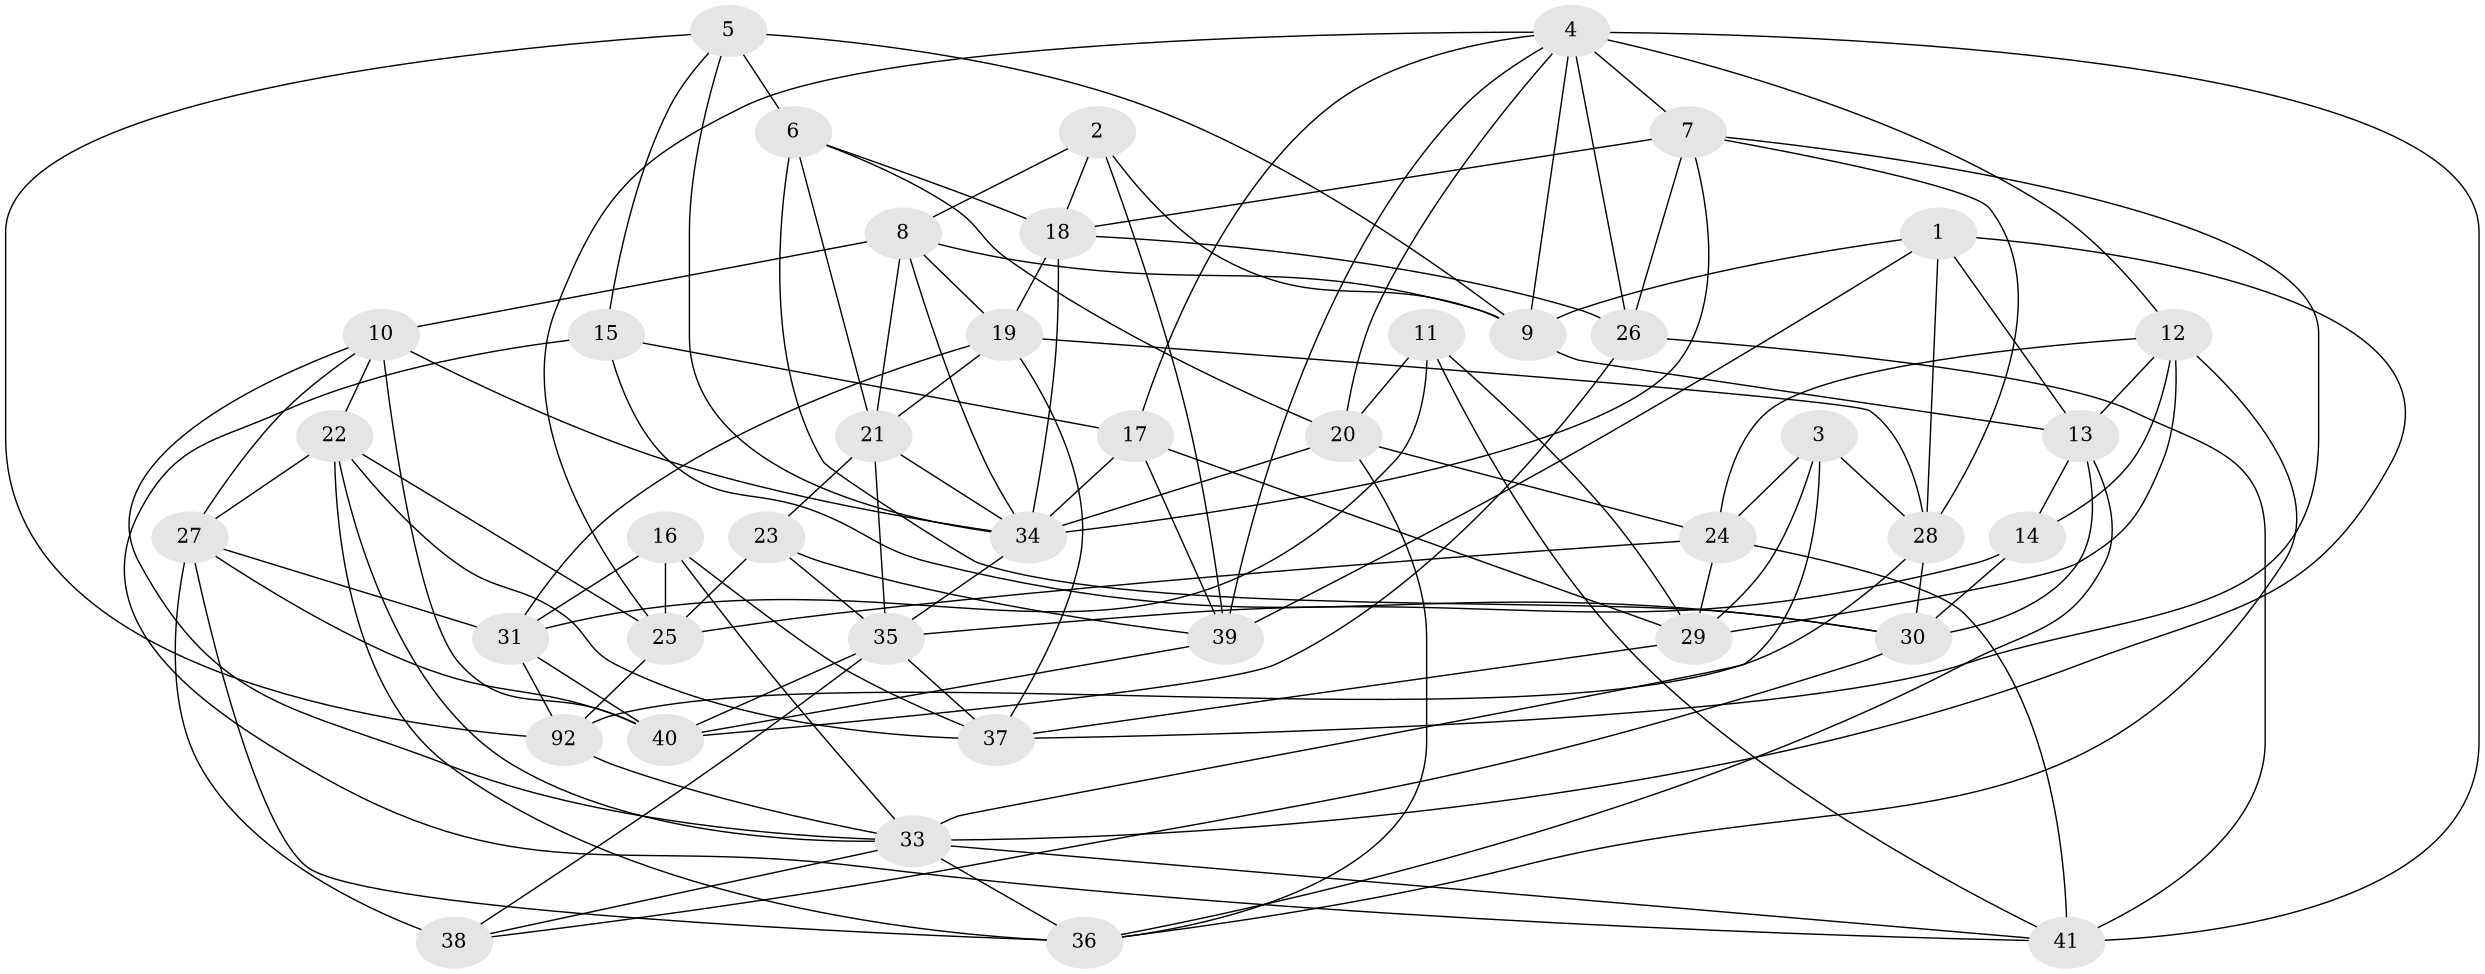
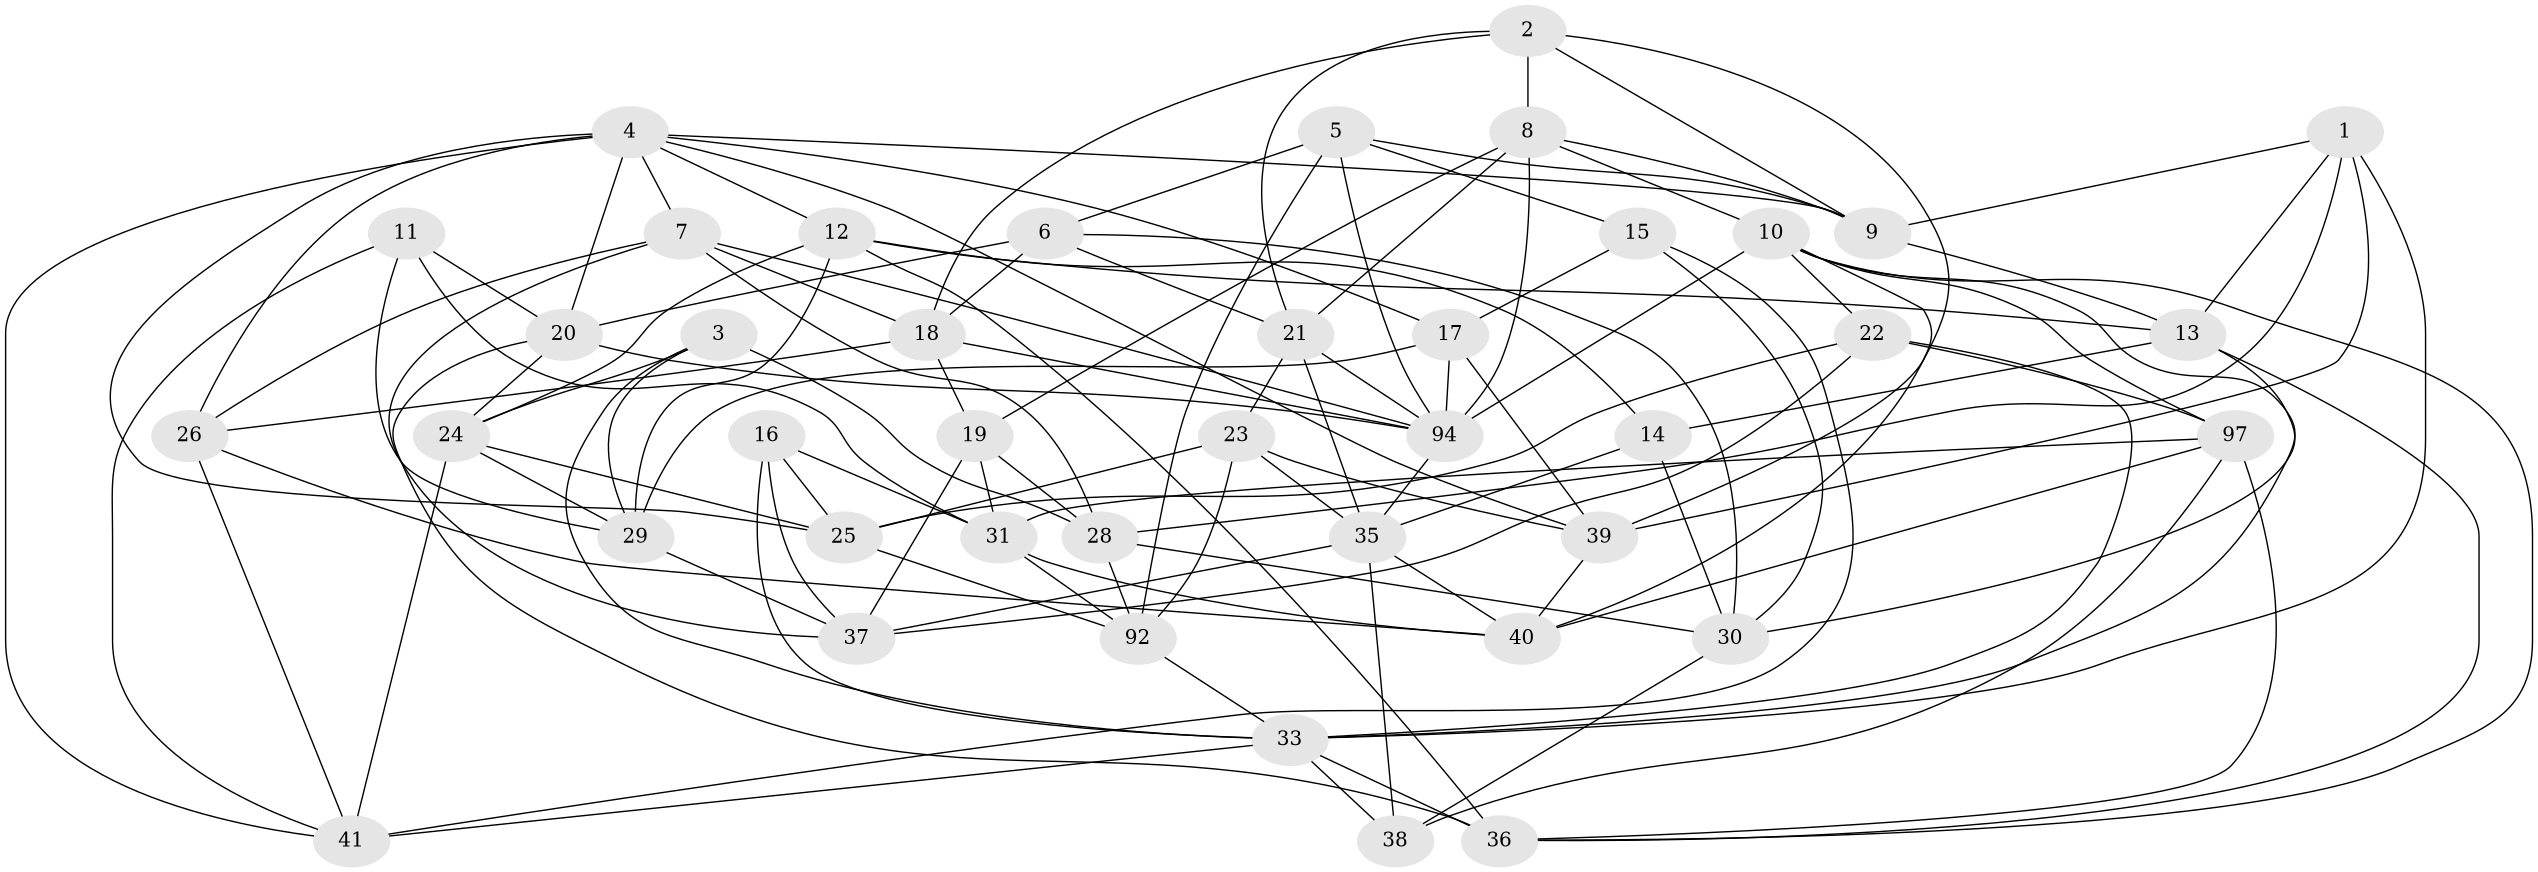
  graph {
    node [color=gray90 style=filled]
    edge [weight=1.0]
    1
    9
    13
    28
    33
    39
    30
    14
    36
    n10 [label=92]
    41
    38
    40
    2
    8
    18
-   34
+   34 [label=94]
    21
    10
    19
    26
    3
    24
    29
    25
    37
    4
    7
    12
    17
    20
    5
    6
    15
    35
    23
    22
-   27
+   27 [label=97]
    31
    11
    16
    1 -- 9
    1 -- 13
    1 -- 28
    1 -- 33 [weight=2.0]
    1 -- 39
    9 -- 13
    13 -- 30
    13 -- 14
    13 -- 36
    28 -- 30
    28 -- n10
    33 -- 36
    33 -- 41
    33 -- 38
    39 -- 40
    30 -- 38
    14 -- 30
    14 -- 35
    n10 -- 33
    2 -- 9
    2 -- 39
    2 -- 8
    2 -- 18
    8 -- 9
    8 -- 34
    8 -- 21
    8 -- 10
    8 -- 19
    18 -- 34
    18 -- 19
    18 -- 26
    34 -- 35
    21 -- 34
    21 -- 35
    21 -- 23
    10 -- 33
    10 -- 40
    10 -- 34
    10 -- 22
    10 -- 27
    19 -- 28
-   19 -- 21
+   2 -- 21
    19 -- 37
    19 -- 31
    26 -- 41
    26 -- 40
    3 -- 28
    3 -- 33
    3 -- 24
    3 -- 29
    24 -- 41
    24 -- 29
    24 -- 25
    29 -- 37
    25 -- n10
    4 -- 9
    4 -- 39
    4 -- 41
    4 -- 26 [weight=2.0]
    4 -- 25
    4 -- 7
    4 -- 12
    4 -- 17
    4 -- 20
    7 -- 28
    7 -- 18
    7 -- 34
    7 -- 26
    7 -- 37
    12 -- 13
    12 -- 14
    12 -- 36
    12 -- 24
    12 -- 29
    17 -- 39
    17 -- 34 [weight=2.0]
    17 -- 29
    20 -- 36
    20 -- 34
    20 -- 24
    5 -- 9
    5 -- n10
    5 -- 34
    5 -- 6 [weight=2.0]
    5 -- 15
    6 -- 30
    6 -- 18
    6 -- 21
    6 -- 20
    15 -- 30
    15 -- 41
    15 -- 17
    35 -- 38
    35 -- 40
    35 -- 37
    23 -- 39
+   23 -- n10
    23 -- 25
    23 -- 35 [weight=2.0]
    22 -- 33
-   22 -- 36
+   10 -- 36
    22 -- 25
    22 -- 37
    22 -- 27
    27 -- 36
    27 -- 38
    27 -- 40
    27 -- 31
    31 -- n10
    31 -- 40
    11 -- 41
    11 -- 29
    11 -- 20
    11 -- 31
    16 -- 33
    16 -- 25
    16 -- 37
    16 -- 31
  }
